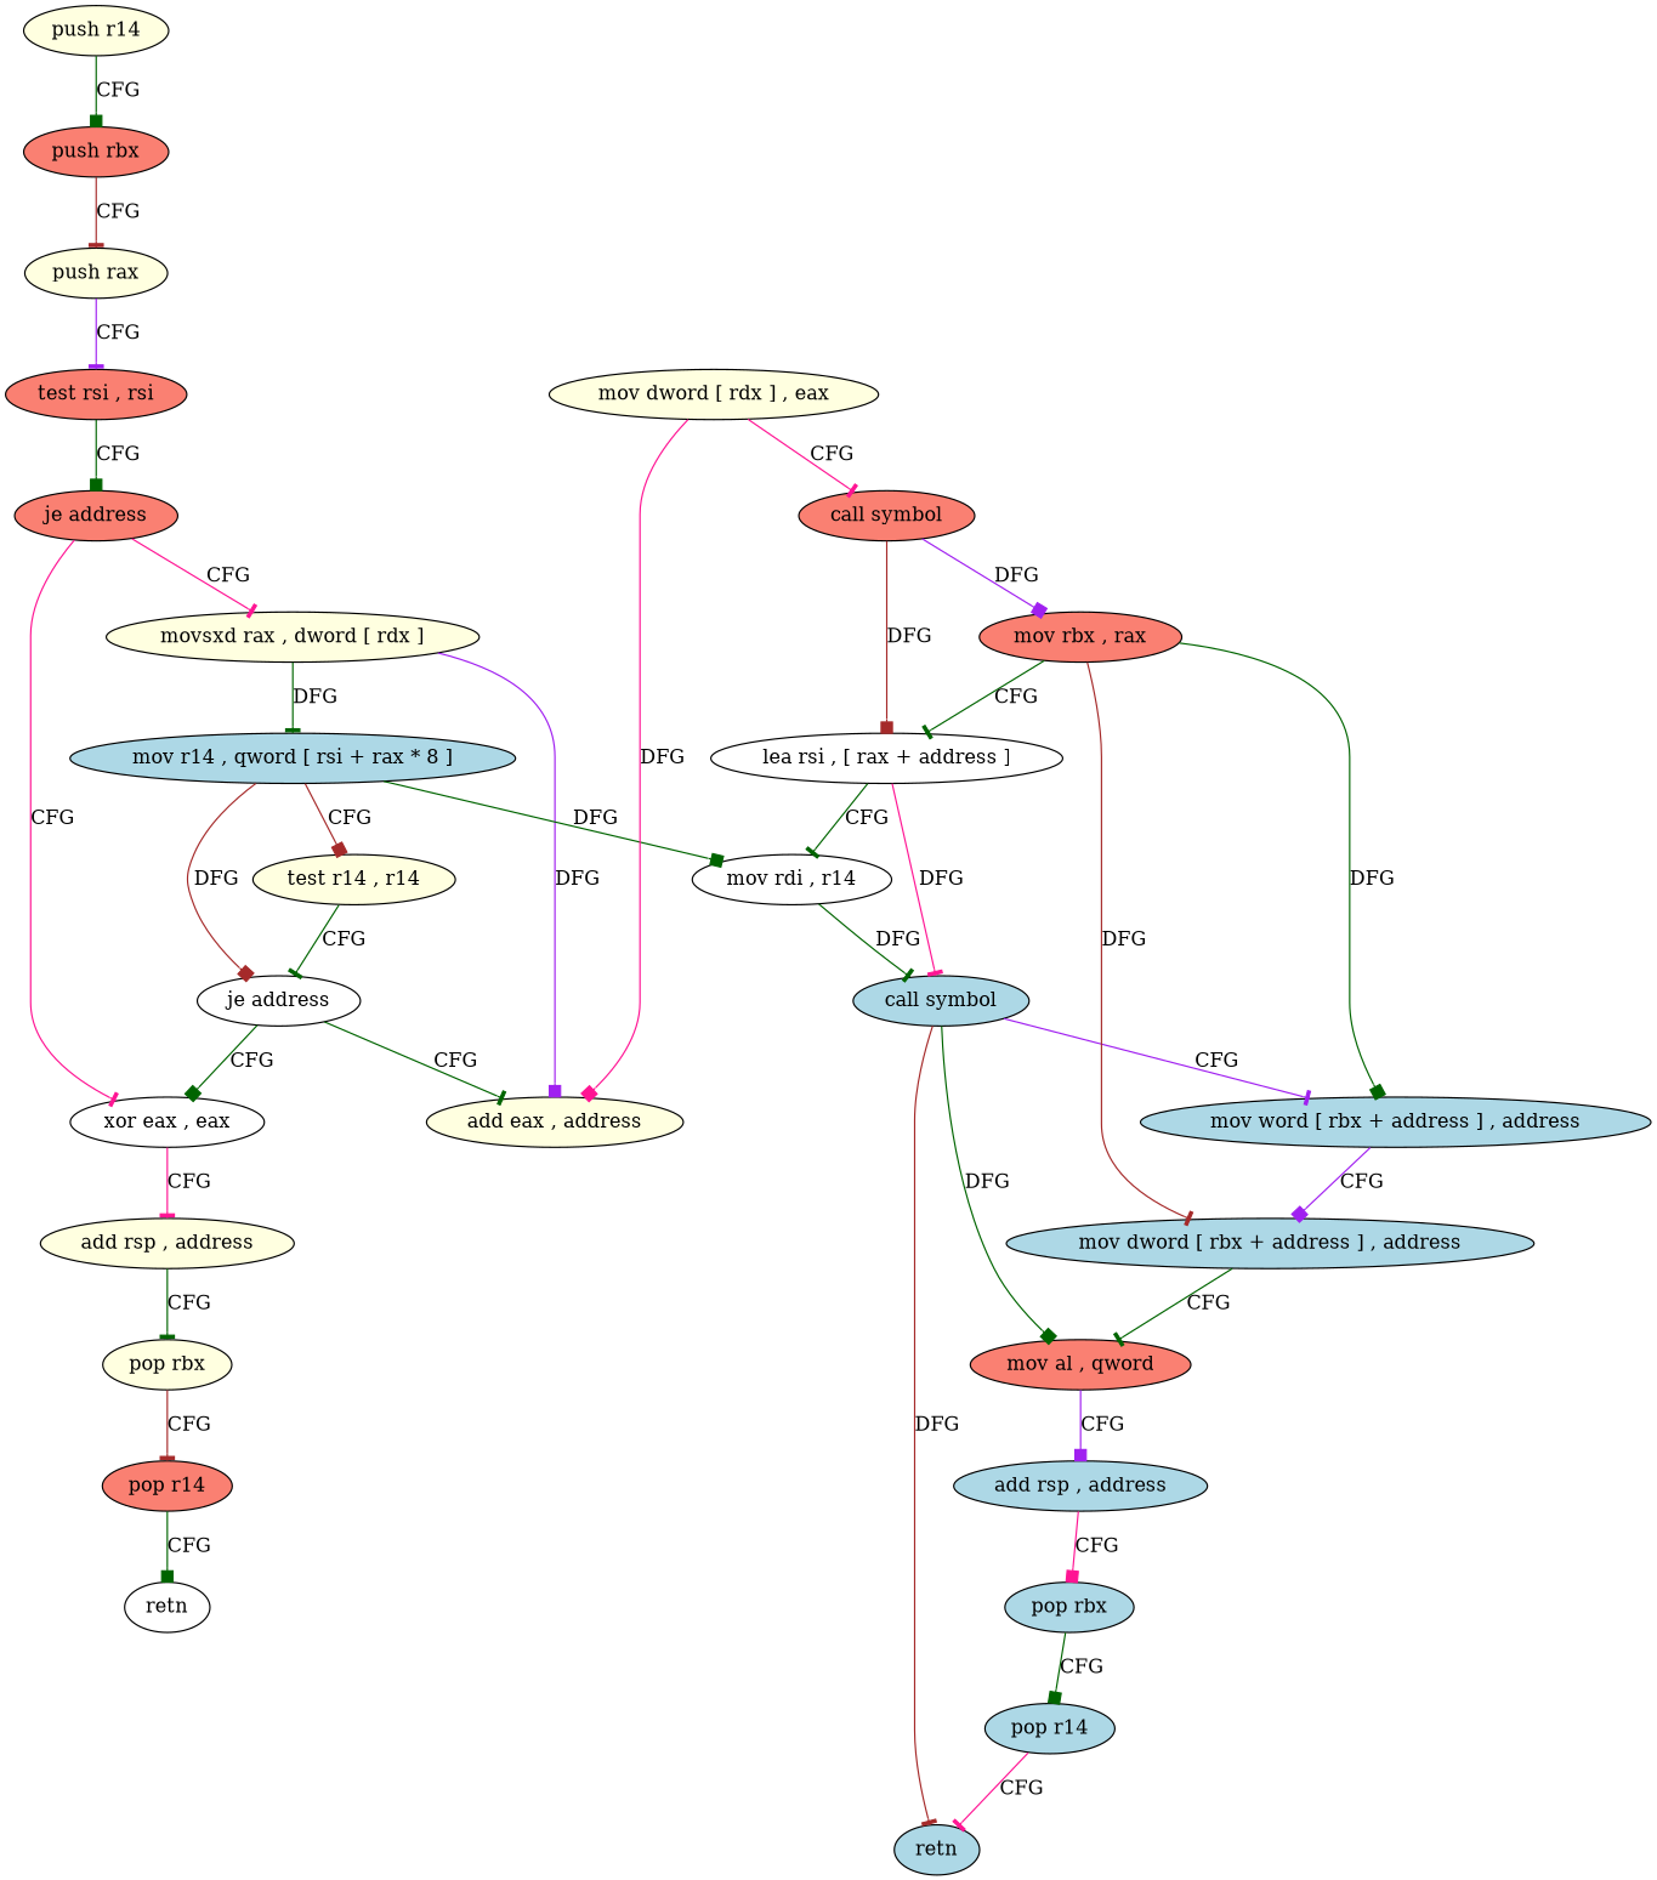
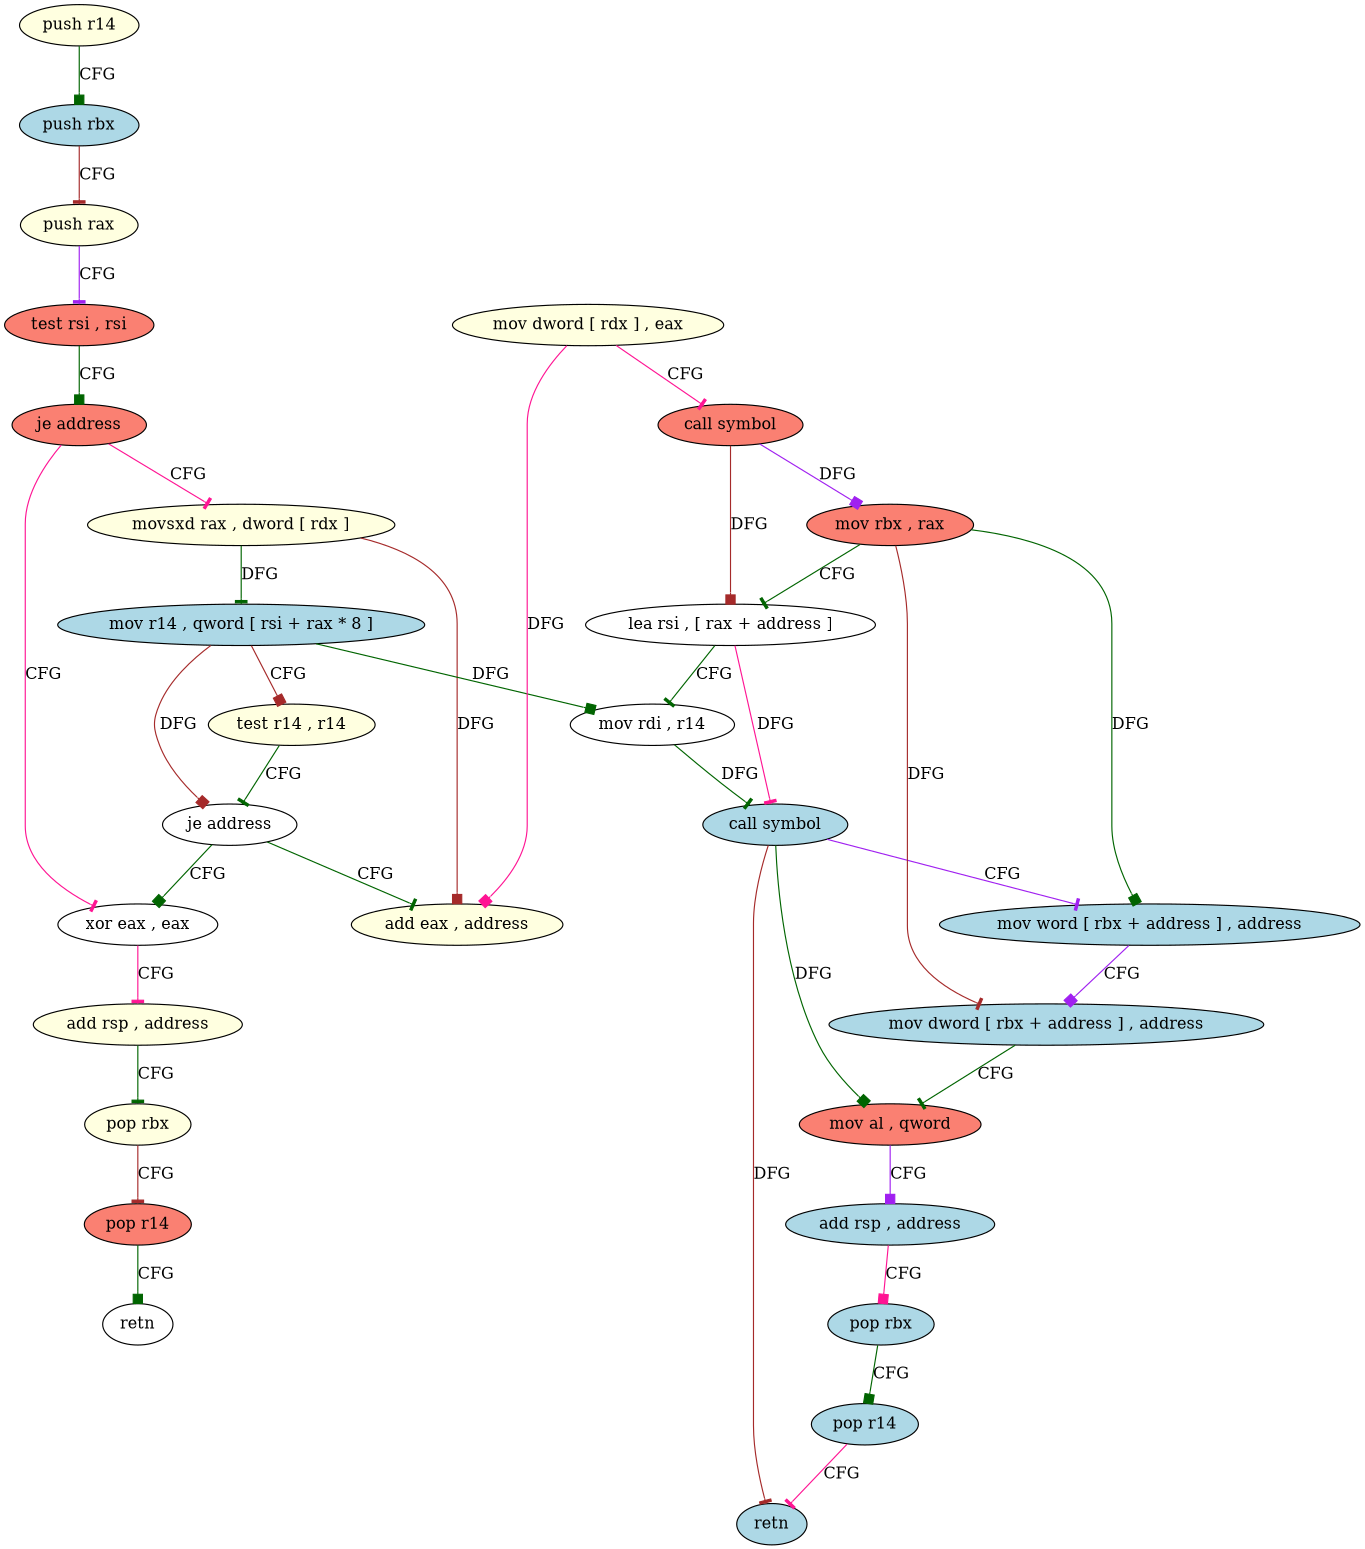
  digraph {
    node [fillcolor=lightyellow style=filled]
    edge [arrowhead=tee color=darkgreen]
    n1 [label="push r14"]
-   n2 [fillcolor=salmon label="push rbx"]
+   n2 [fillcolor=lightblue label="push rbx"]
    n3 [label="push rax"]
    n4 [fillcolor=salmon label="test rsi , rsi"]
    n5 [fillcolor=salmon label="je address"]
    n6 [fillcolor=white label="xor eax , eax"]
    n7 [label="movsxd rax , dword [ rdx ]"]
    n8 [label="add rsp , address"]
    n9 [fillcolor=lightblue label="mov r14 , qword [ rsi + rax * 8 ]"]
    n10 [label="add eax , address"]
    n11 [label="pop rbx"]
    n12 [label="test r14 , r14"]
    n13 [fillcolor=white label="je address"]
    n14 [fillcolor=white label="mov rdi , r14"]
    n15 [fillcolor=salmon label="pop r14"]
    n16 [fillcolor=white label=retn]
    n17 [fillcolor=lightblue label="call symbol"]
    n18 [label="mov dword [ rdx ] , eax"]
    n19 [fillcolor=salmon label="call symbol"]
    n20 [fillcolor=salmon label="mov rbx , rax"]
    n21 [fillcolor=white label="lea rsi , [ rax + address ]"]
    n22 [fillcolor=lightblue label="mov word [ rbx + address ] , address"]
    n23 [fillcolor=lightblue label="mov dword [ rbx + address ] , address"]
    n24 [fillcolor=salmon label="mov al , qword"]
    n25 [fillcolor=lightblue label=retn]
    n26 [fillcolor=lightblue label="add rsp , address"]
    n27 [fillcolor=lightblue label="pop rbx"]
    n28 [fillcolor=lightblue label="pop r14"]
    n1 -> n2 [arrowhead=box label=CFG]
    n2 -> n3 [color=brown label=CFG]
    n3 -> n4 [color=purple label=CFG]
    n4 -> n5 [arrowhead=box label=CFG]
    n5 -> n6 [color=deeppink label=CFG]
    n5 -> n7 [color=deeppink label=CFG]
    n6 -> n8 [color=deeppink label=CFG]
    n7 -> n9 [label=DFG]
-   n7 -> n10 [arrowhead=box color=purple label=DFG]
+   n7 -> n10 [arrowhead=box color=brown label=DFG]
    n8 -> n11 [label=CFG]
    n9 -> n12 [arrowhead=box color=brown label=CFG]
    n9 -> n13 [arrowhead=box color=brown label=DFG]
    n9 -> n14 [arrowhead=box label=DFG]
    n11 -> n15 [color=brown label=CFG]
    n12 -> n13 [label=CFG]
    n13 -> n6 [arrowhead=box label=CFG]
    n13 -> n10 [label=CFG]
    n14 -> n17 [label=DFG]
    n15 -> n16 [arrowhead=box label=CFG]
    n17 -> n22 [color=purple label=CFG]
    n17 -> n24 [arrowhead=box label=DFG]
    n17 -> n25 [color=brown label=DFG]
    n18 -> n10 [arrowhead=box color=deeppink label=DFG]
    n18 -> n19 [color=deeppink label=CFG]
    n19 -> n20 [arrowhead=box color=purple label=DFG]
    n19 -> n21 [arrowhead=box color=brown label=DFG]
    n20 -> n21 [label=CFG]
    n20 -> n22 [arrowhead=box label=DFG]
    n20 -> n23 [color=brown label=DFG]
    n21 -> n14 [label=CFG]
    n21 -> n17 [color=deeppink label=DFG]
    n22 -> n23 [arrowhead=box color=purple label=CFG]
    n23 -> n24 [label=CFG]
    n24 -> n26 [arrowhead=box color=purple label=CFG]
    n26 -> n27 [arrowhead=box color=deeppink label=CFG]
    n27 -> n28 [arrowhead=box label=CFG]
    n28 -> n25 [color=deeppink label=CFG]
  }
